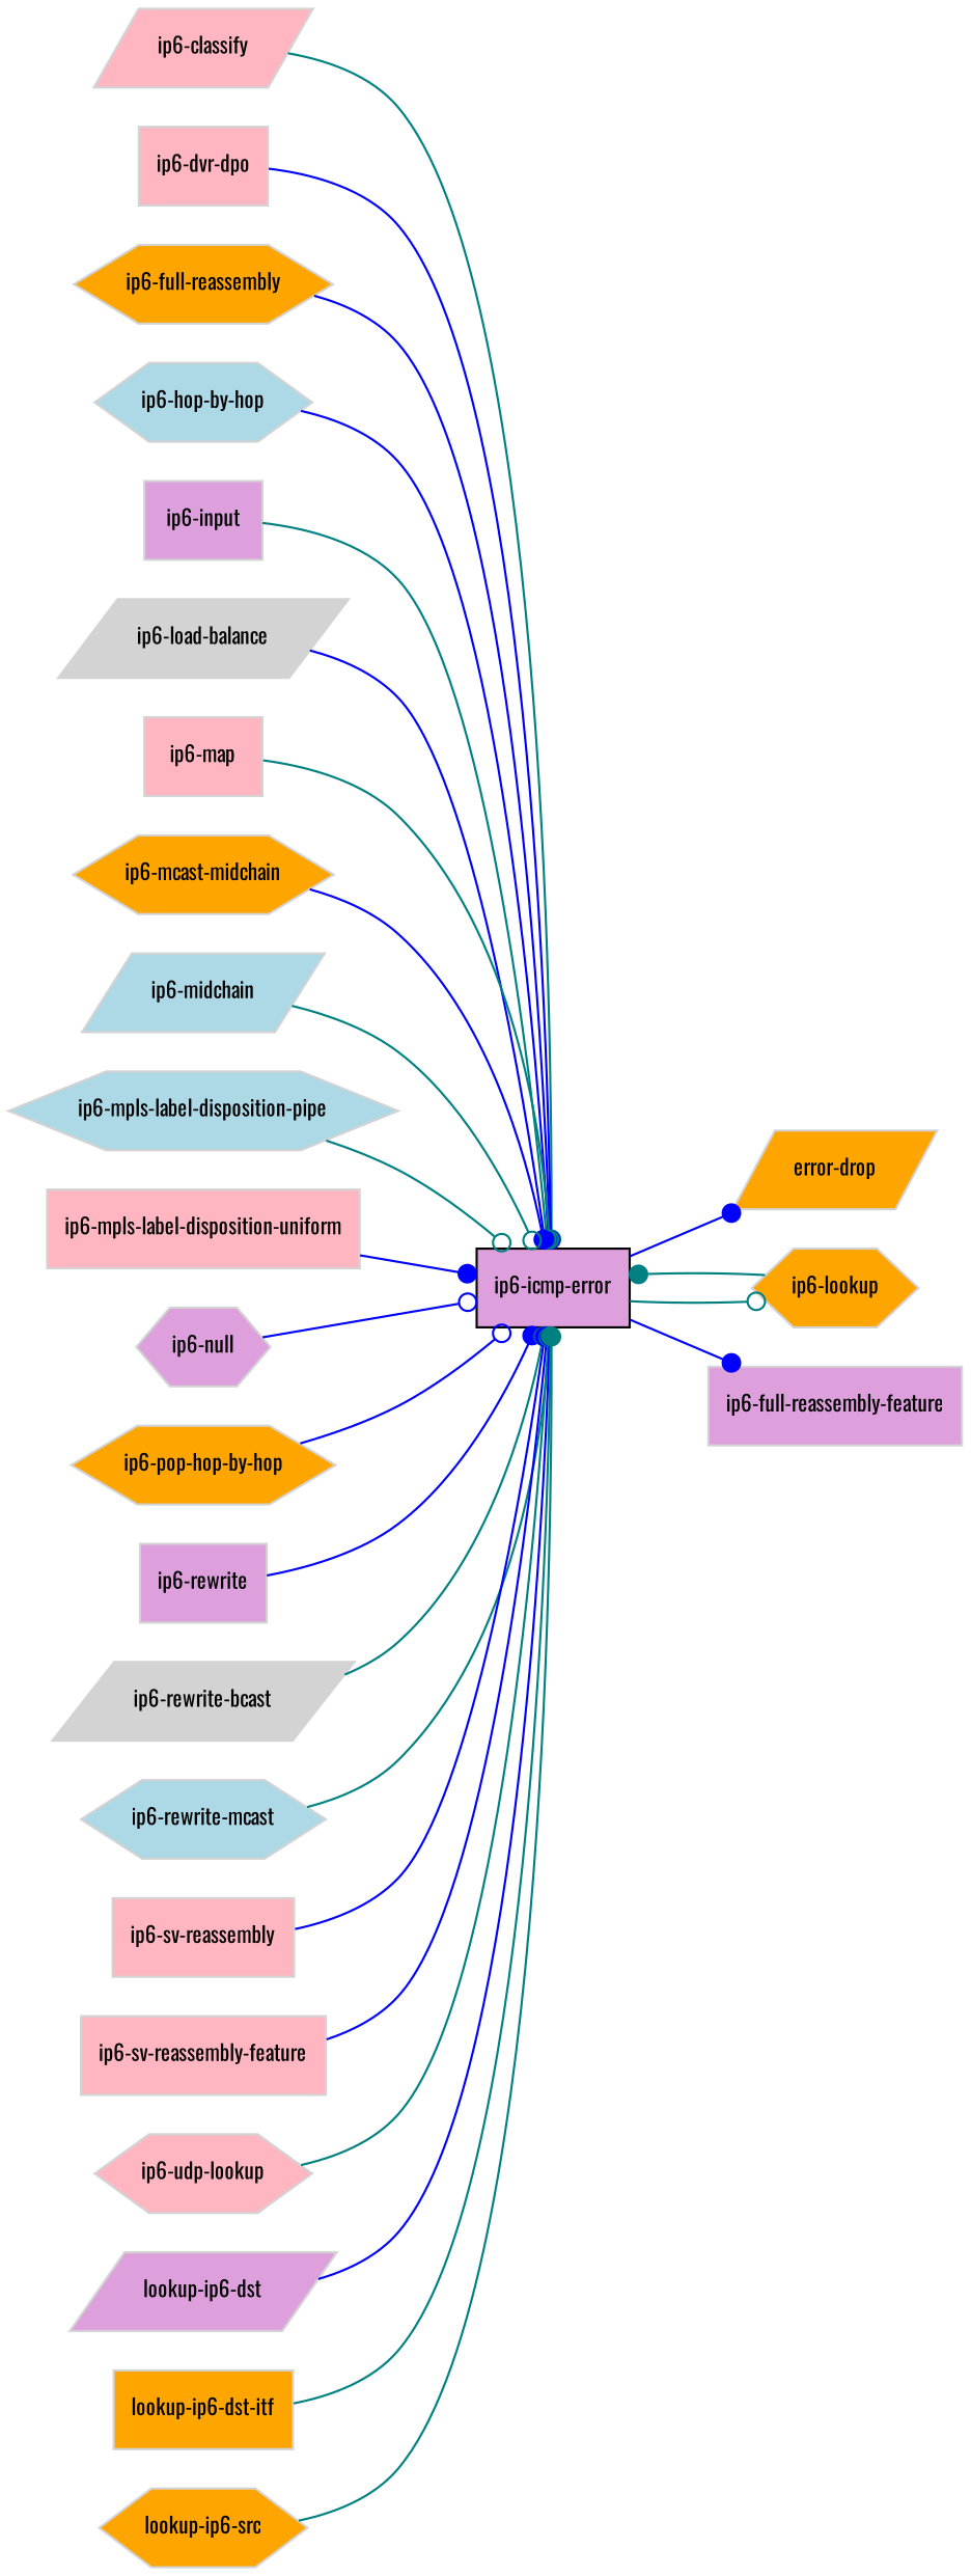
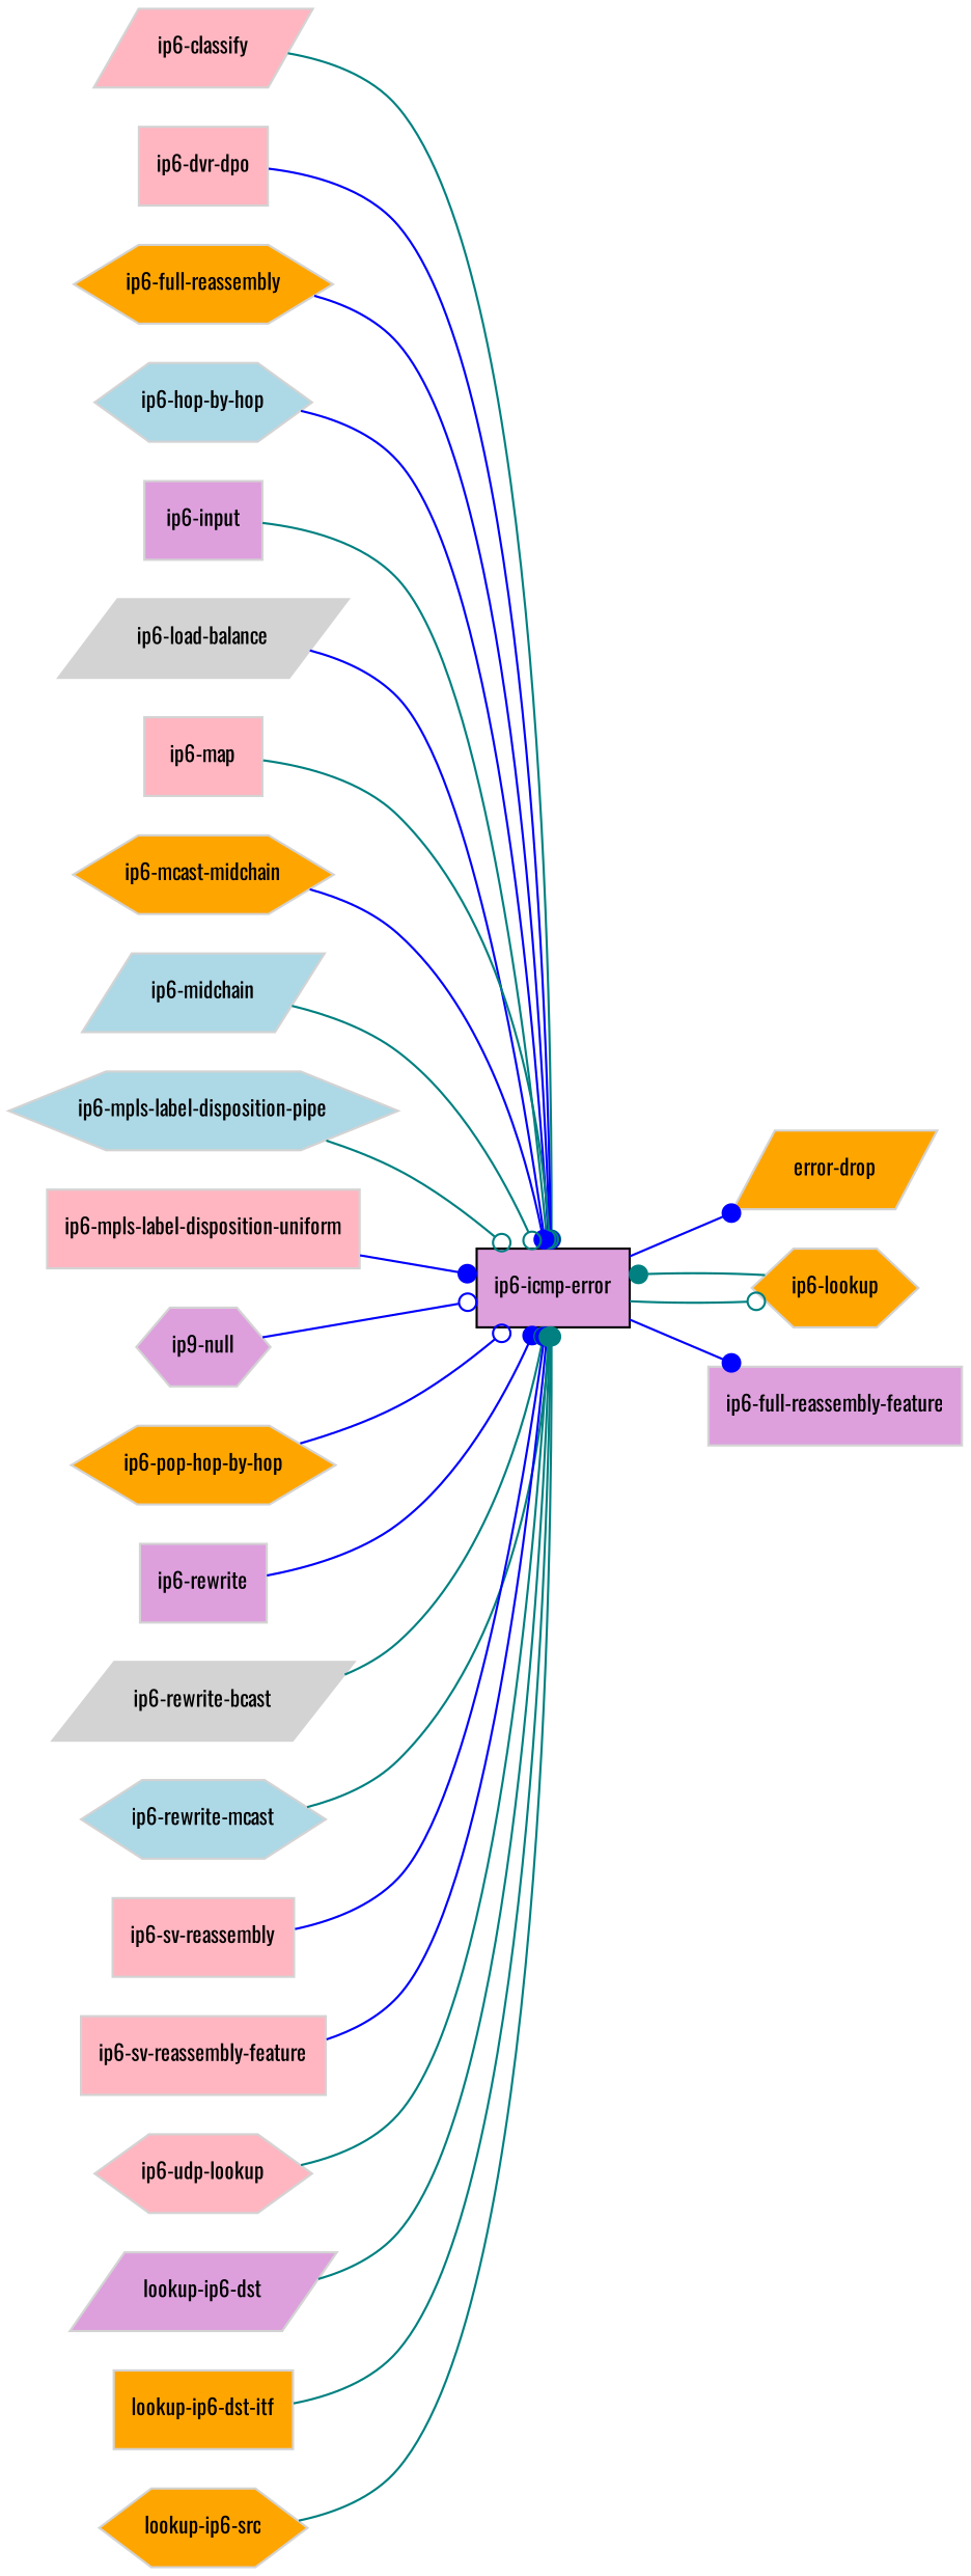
  digraph {
    fontname=Oswald
    rankdir=LR
    node [color=lightgray fillcolor=orange fontcolor=black fontname=Oswald fontsize=10 shape=box style=filled]
    edge [arrowhead=odot color=blue fontname=Oswald fontsize=8]
    "ip6-icmp-error" [color=black fillcolor=plum]
    "error-drop" [shape=parallelogram]
    "ip6-lookup" [shape=hexagon]
    "ip6-full-reassembly-feature" [fillcolor=plum]
    "ip6-classify" [fillcolor=lightpink shape=parallelogram]
    "ip6-dvr-dpo" [fillcolor=lightpink]
    "ip6-full-reassembly" [shape=hexagon]
    "ip6-hop-by-hop" [fillcolor=lightblue shape=hexagon]
    "ip6-input" [fillcolor=plum]
    "ip6-load-balance" [fillcolor=lightgrey shape=parallelogram]
    "ip6-map" [fillcolor=lightpink]
    "ip6-mcast-midchain" [shape=hexagon]
    "ip6-midchain" [fillcolor=lightblue shape=parallelogram]
    "ip6-mpls-label-disposition-pipe" [fillcolor=lightblue shape=hexagon]
    "ip6-mpls-label-disposition-uniform" [fillcolor=lightpink]
-   "ip6-null" [fillcolor=plum shape=hexagon]
+   "ip6-null" [fillcolor=plum shape=hexagon label="ip9-null"]
    "ip6-pop-hop-by-hop" [shape=hexagon]
    "ip6-rewrite" [fillcolor=plum]
    "ip6-rewrite-bcast" [fillcolor=lightgrey shape=parallelogram]
    "ip6-rewrite-mcast" [fillcolor=lightblue shape=hexagon]
    "ip6-sv-reassembly" [fillcolor=lightpink]
    "ip6-sv-reassembly-feature" [fillcolor=lightpink]
    "ip6-udp-lookup" [fillcolor=lightpink shape=hexagon]
    "lookup-ip6-dst" [fillcolor=plum shape=parallelogram]
    "lookup-ip6-dst-itf"
    "lookup-ip6-src" [shape=hexagon]
    "ip6-icmp-error" -> "error-drop" [arrowhead=dot]
    "ip6-icmp-error" -> "ip6-lookup" [color=teal]
    "ip6-icmp-error" -> "ip6-full-reassembly-feature" [arrowhead=dot]
    "ip6-lookup" -> "ip6-icmp-error" [arrowhead=dot color=teal]
    "ip6-classify" -> "ip6-icmp-error" [color=teal]
    "ip6-dvr-dpo" -> "ip6-icmp-error"
    "ip6-full-reassembly" -> "ip6-icmp-error" [arrowhead=dot]
    "ip6-hop-by-hop" -> "ip6-icmp-error" [arrowhead=dot]
    "ip6-input" -> "ip6-icmp-error" [arrowhead=dot color=teal]
    "ip6-load-balance" -> "ip6-icmp-error"
    "ip6-map" -> "ip6-icmp-error" [color=teal]
    "ip6-mcast-midchain" -> "ip6-icmp-error" [arrowhead=dot]
    "ip6-midchain" -> "ip6-icmp-error" [color=teal]
    "ip6-mpls-label-disposition-pipe" -> "ip6-icmp-error" [color=teal]
    "ip6-mpls-label-disposition-uniform" -> "ip6-icmp-error" [arrowhead=dot]
    "ip6-null" -> "ip6-icmp-error"
    "ip6-pop-hop-by-hop" -> "ip6-icmp-error"
    "ip6-rewrite" -> "ip6-icmp-error" [arrowhead=dot]
    "ip6-rewrite-bcast" -> "ip6-icmp-error" [color=teal]
    "ip6-rewrite-mcast" -> "ip6-icmp-error" [arrowhead=dot color=teal]
    "ip6-sv-reassembly" -> "ip6-icmp-error"
    "ip6-sv-reassembly-feature" -> "ip6-icmp-error"
    "ip6-udp-lookup" -> "ip6-icmp-error" [color=teal]
-   "lookup-ip6-dst" -> "ip6-icmp-error"
+   "lookup-ip6-dst" -> "ip6-icmp-error" [color=teal]
    "lookup-ip6-dst-itf" -> "ip6-icmp-error" [color=teal]
    "lookup-ip6-src" -> "ip6-icmp-error" [arrowhead=dot color=teal]
  }
